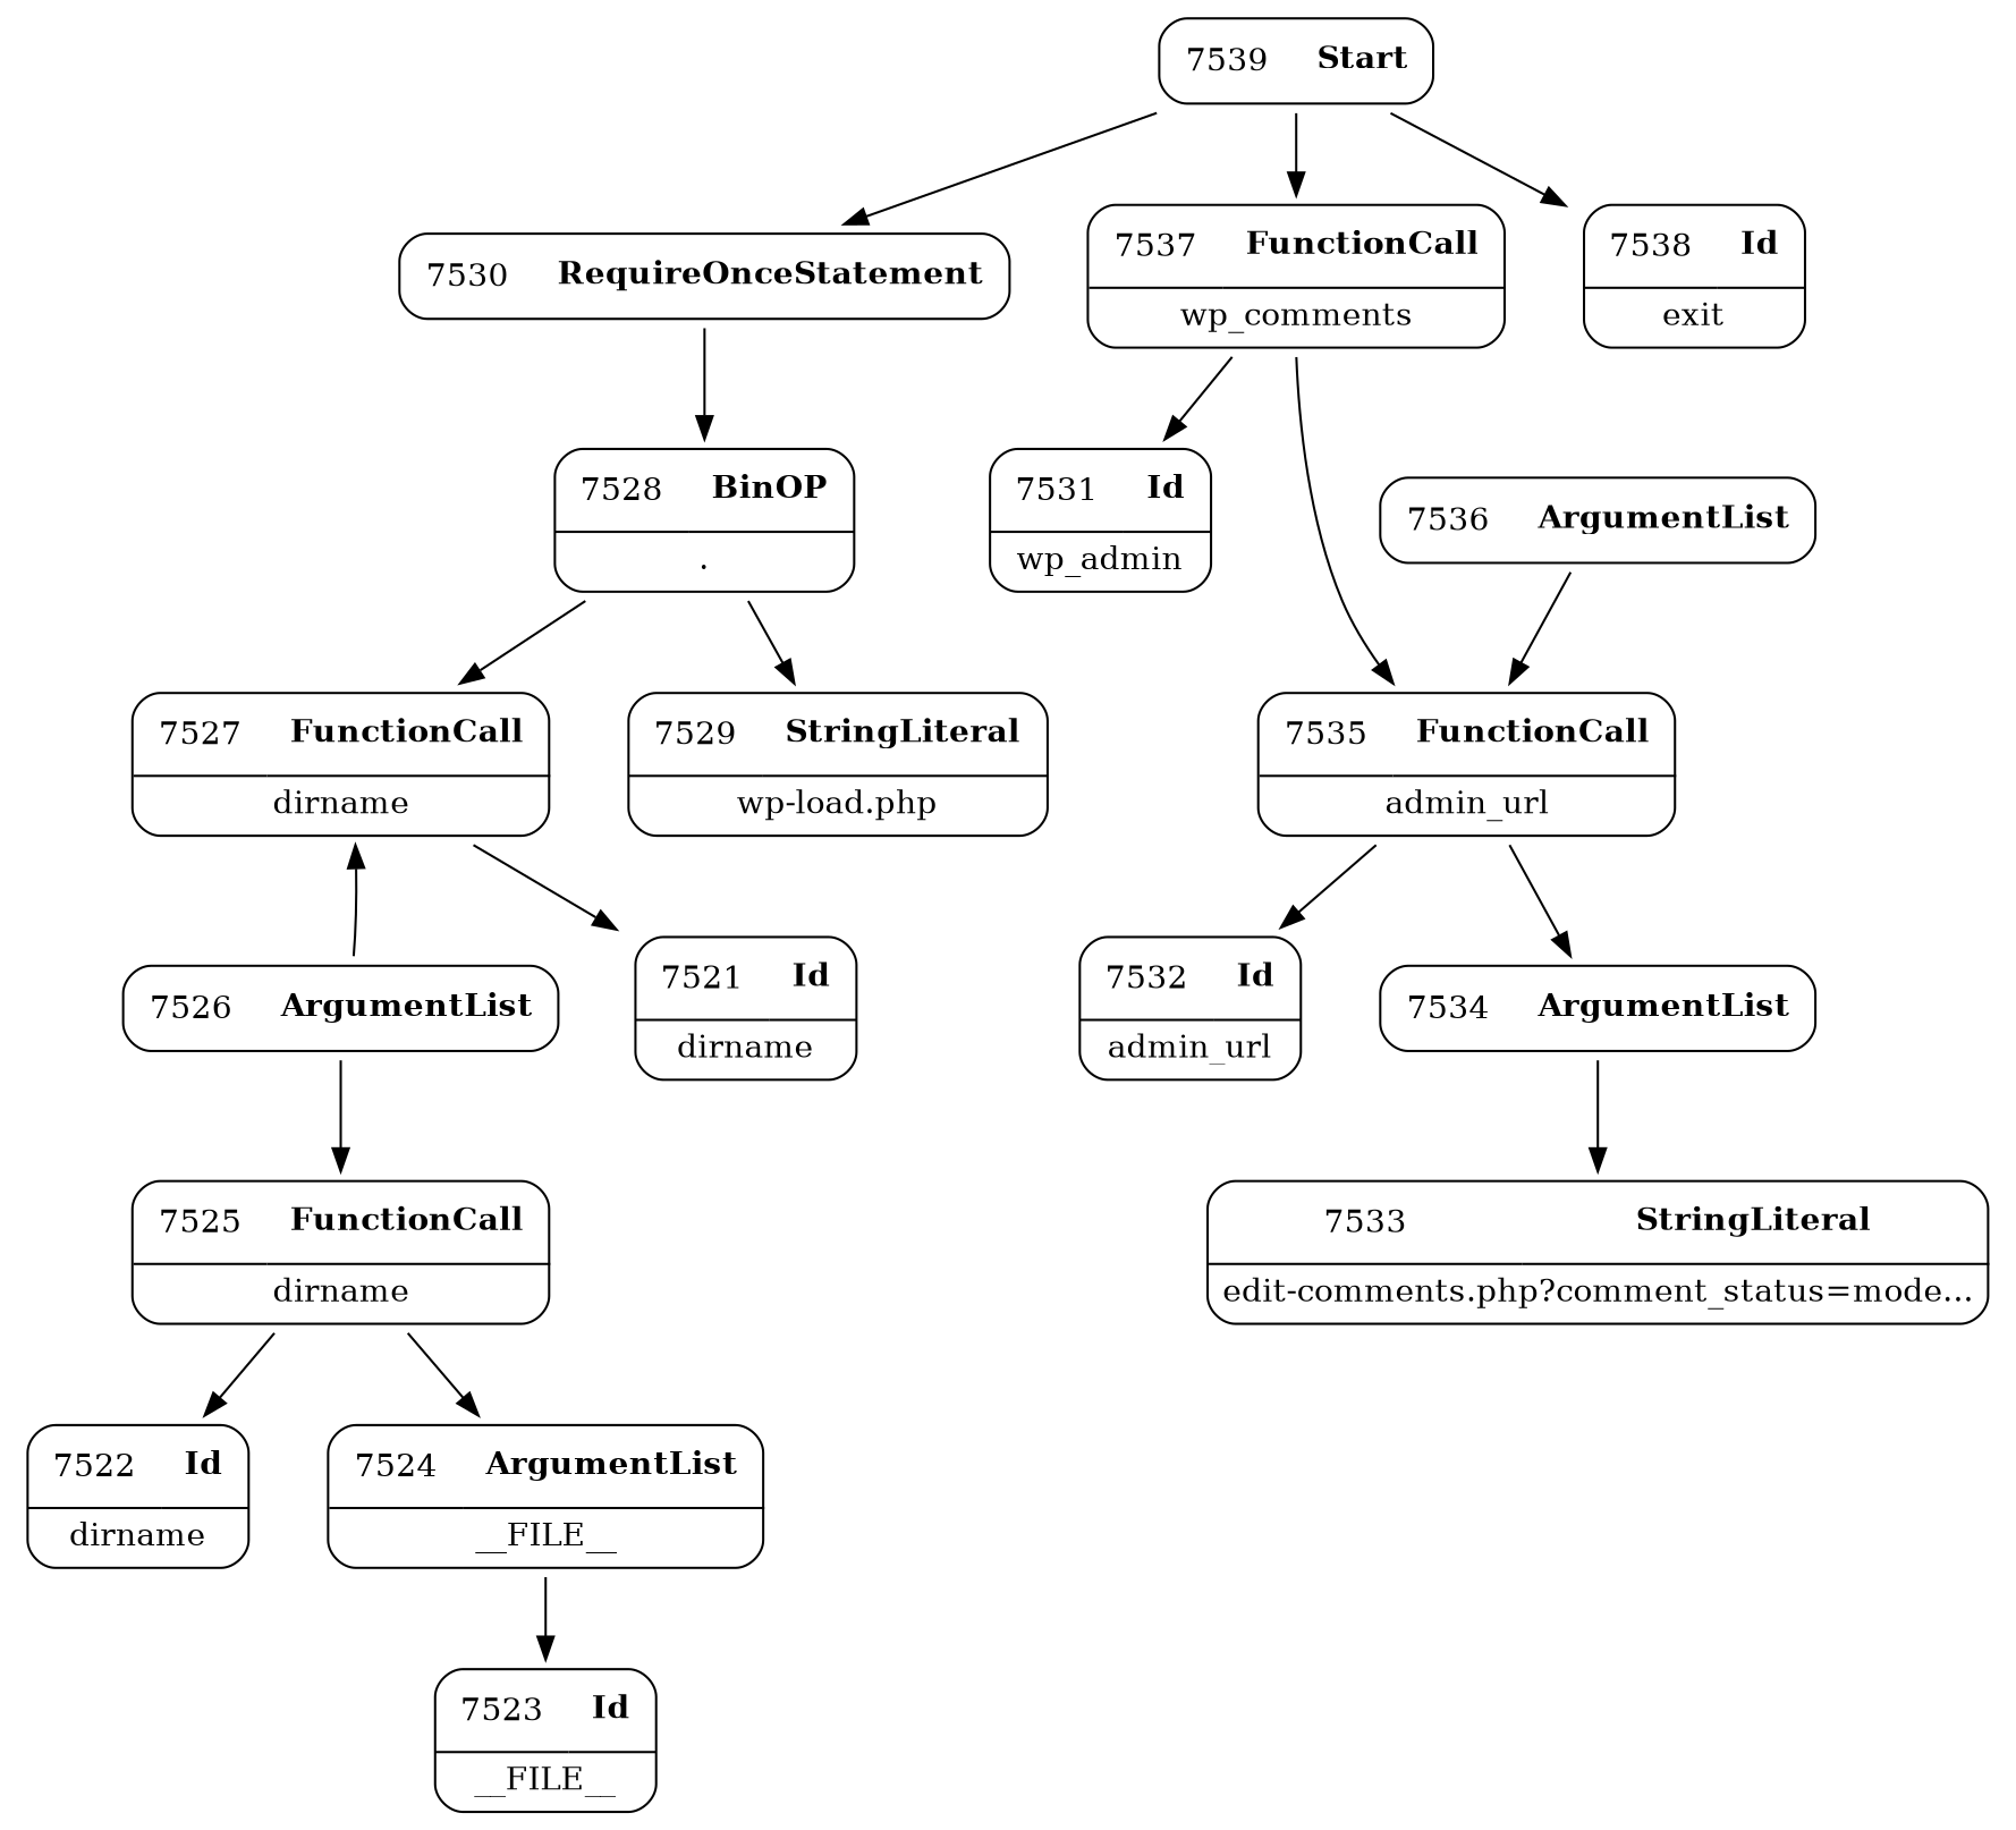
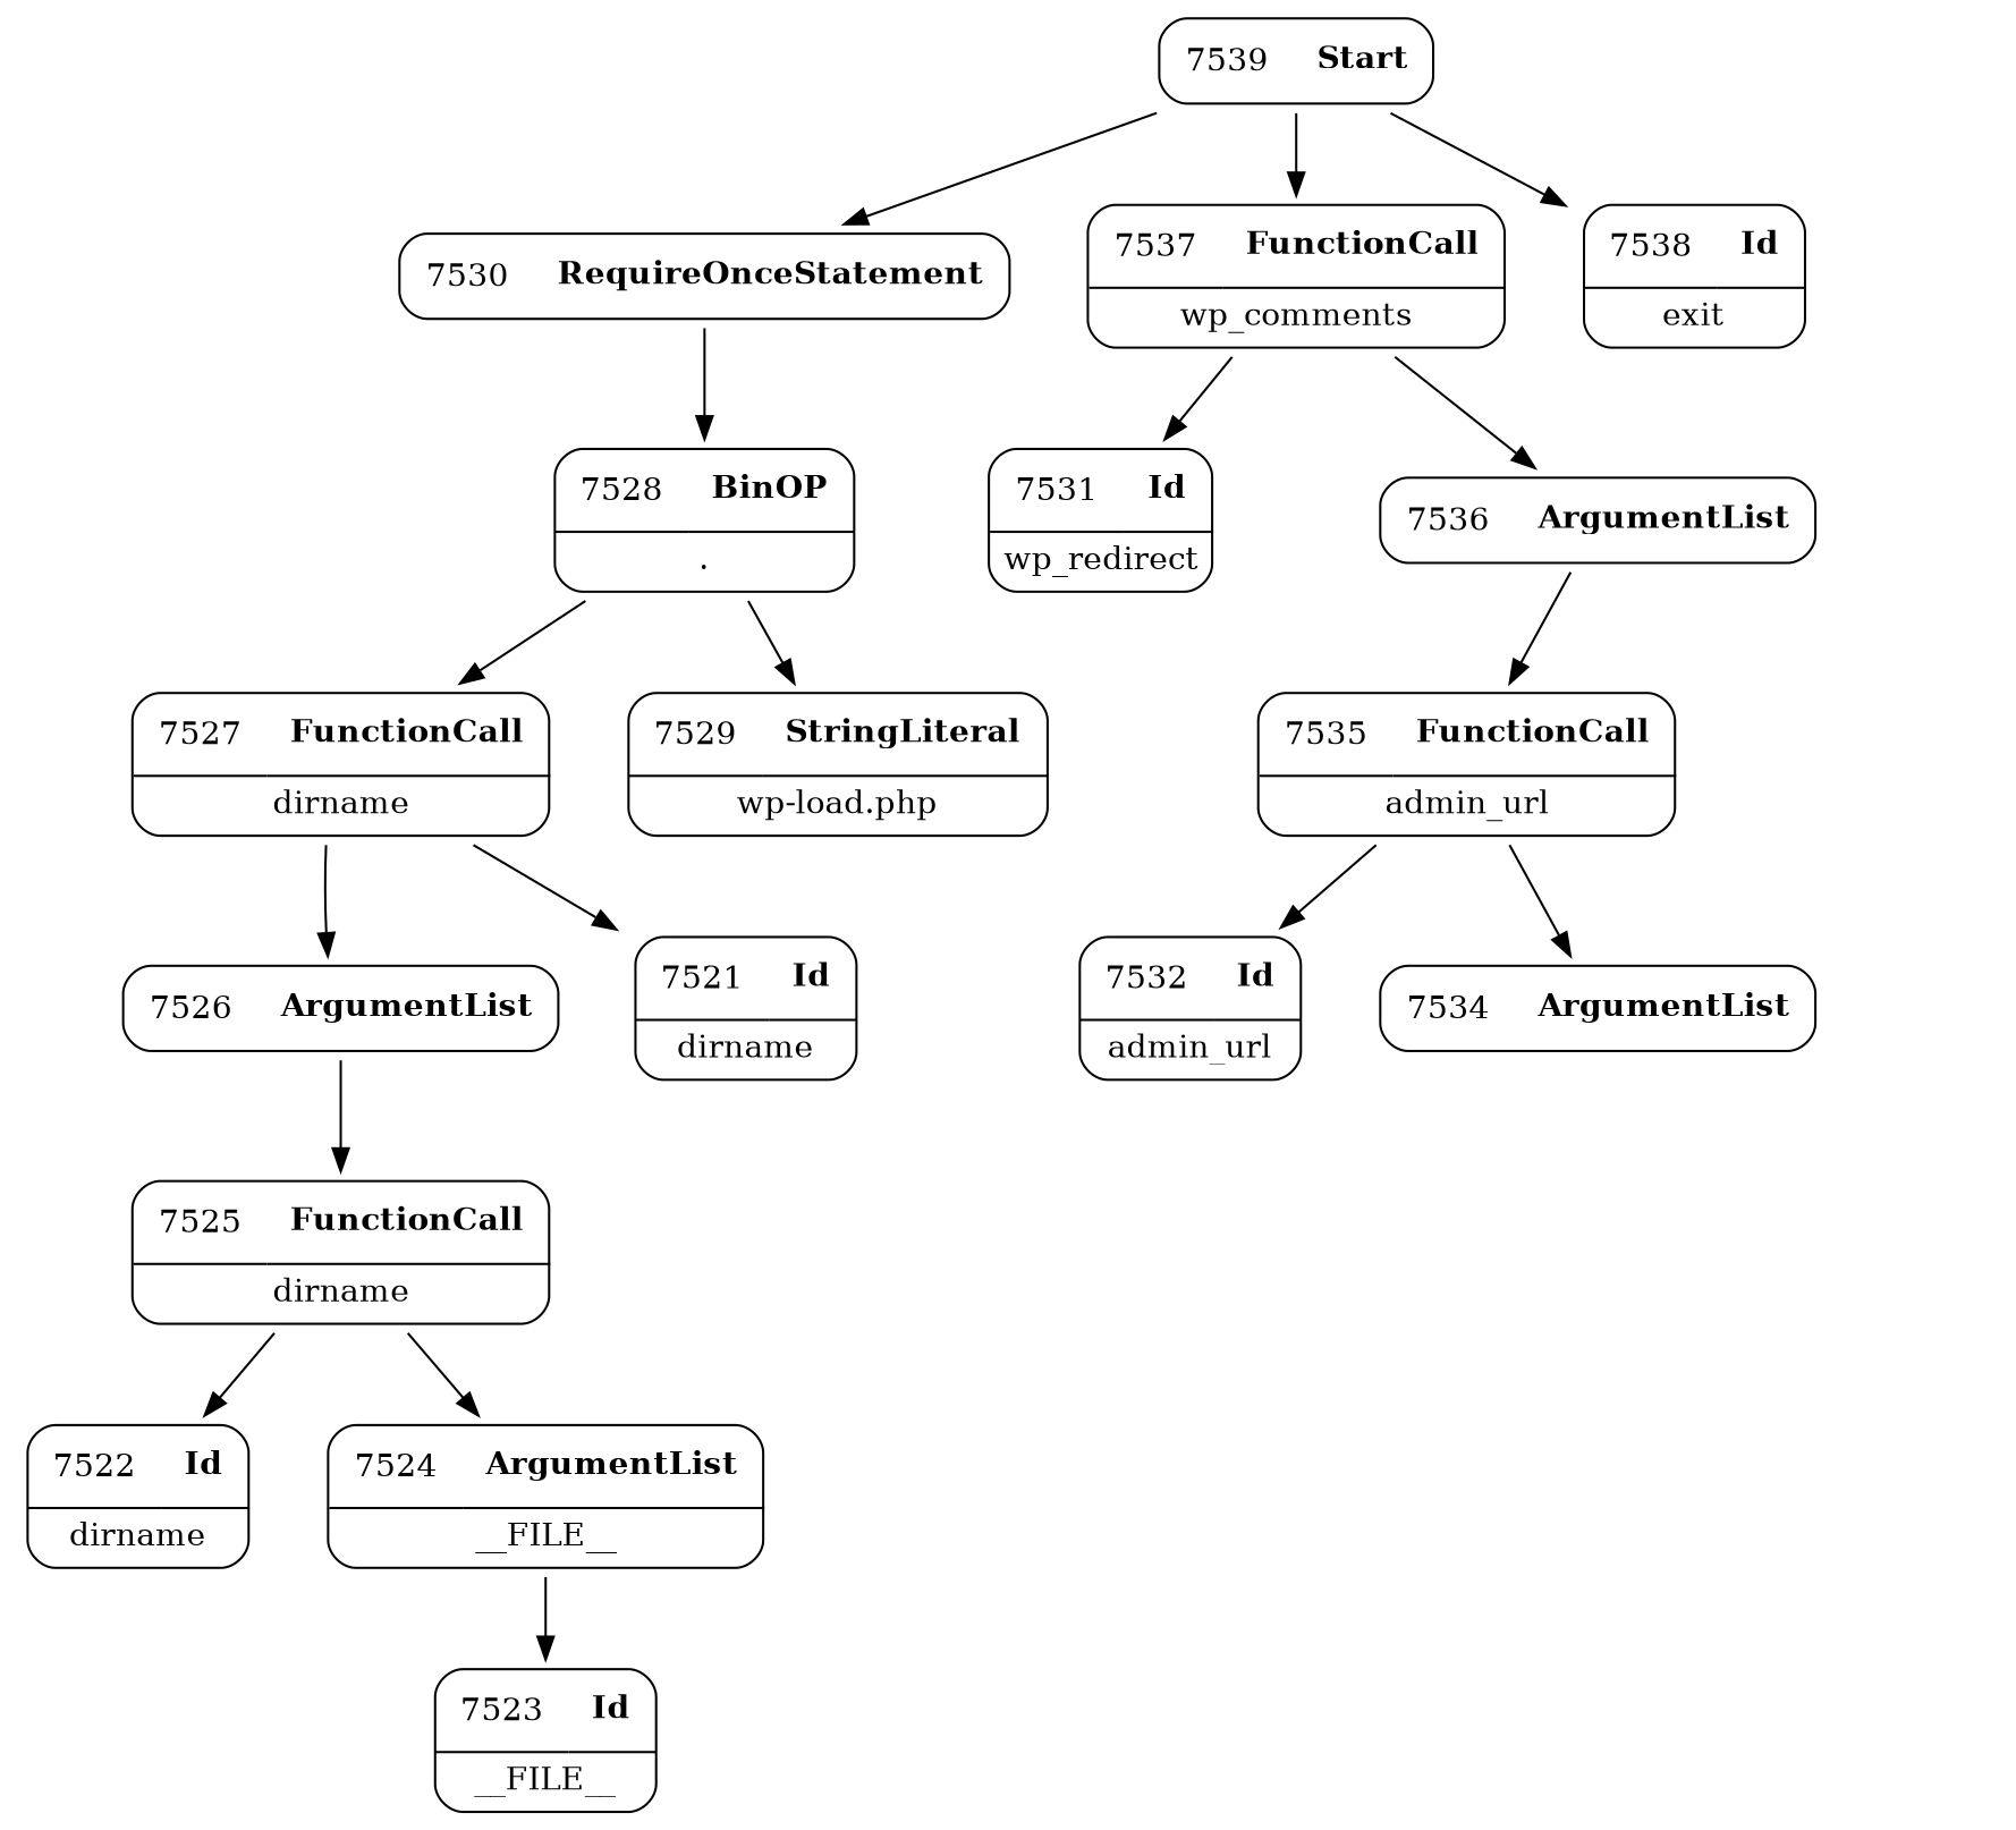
  digraph {
    node [shape=none]
    edge [weight=2]
    n1 [label=<<TABLE border='1' cellspacing='0' cellpadding='10' style='rounded' ><TR><TD border='0'>7521</TD><TD border='0'><B>Id</B></TD></TR><HR/><TR><TD border='0' cellpadding='5' colspan='2'>dirname</TD></TR></TABLE>>]
    n2 [label=<<TABLE border='1' cellspacing='0' cellpadding='10' style='rounded' ><TR><TD border='0'>7522</TD><TD border='0'><B>Id</B></TD></TR><HR/><TR><TD border='0' cellpadding='5' colspan='2'>dirname</TD></TR></TABLE>>]
    n3 [label=<<TABLE border='1' cellspacing='0' cellpadding='10' style='rounded' ><TR><TD border='0'>7523</TD><TD border='0'><B>Id</B></TD></TR><HR/><TR><TD border='0' cellpadding='5' colspan='2'>__FILE__</TD></TR></TABLE>>]
    n4 [label=<<TABLE border='1' cellspacing='0' cellpadding='10' style='rounded' ><TR><TD border='0'>7524</TD><TD border='0'><B>ArgumentList</B></TD></TR><HR/><TR><TD border='0' cellpadding='5' colspan='2'>__FILE__</TD></TR></TABLE>>]
    n5 [label=<<TABLE border='1' cellspacing='0' cellpadding='10' style='rounded' ><TR><TD border='0'>7525</TD><TD border='0'><B>FunctionCall</B></TD></TR><HR/><TR><TD border='0' cellpadding='5' colspan='2'>dirname</TD></TR></TABLE>>]
    n6 [label=<<TABLE border='1' cellspacing='0' cellpadding='10' style='rounded' ><TR><TD border='0'>7526</TD><TD border='0'><B>ArgumentList</B></TD></TR></TABLE>>]
    n7 [label=<<TABLE border='1' cellspacing='0' cellpadding='10' style='rounded' ><TR><TD border='0'>7527</TD><TD border='0'><B>FunctionCall</B></TD></TR><HR/><TR><TD border='0' cellpadding='5' colspan='2'>dirname</TD></TR></TABLE>>]
    n8 [label=<<TABLE border='1' cellspacing='0' cellpadding='10' style='rounded' ><TR><TD border='0'>7528</TD><TD border='0'><B>BinOP</B></TD></TR><HR/><TR><TD border='0' cellpadding='5' colspan='2'>.</TD></TR></TABLE>>]
    n9 [label=<<TABLE border='1' cellspacing='0' cellpadding='10' style='rounded' ><TR><TD border='0'>7529</TD><TD border='0'><B>StringLiteral</B></TD></TR><HR/><TR><TD border='0' cellpadding='5' colspan='2'>wp-load.php</TD></TR></TABLE>>]
    n10 [label=<<TABLE border='1' cellspacing='0' cellpadding='10' style='rounded' ><TR><TD border='0'>7530</TD><TD border='0'><B>RequireOnceStatement</B></TD></TR></TABLE>>]
-   n11 [label=<<TABLE border='1' cellspacing='0' cellpadding='10' style='rounded' ><TR><TD border='0'>7531</TD><TD border='0'><B>Id</B></TD></TR><HR/><TR><TD border='0' cellpadding='5' colspan='2'>wp_admin</TD></TR></TABLE>>]
+   n11 [label=<<TABLE border='1' cellspacing='0' cellpadding='10' style='rounded' ><TR><TD border='0'>7531</TD><TD border='0'><B>Id</B></TD></TR><HR/><TR><TD border='0' cellpadding='5' colspan='2'>wp_redirect</TD></TR></TABLE>>]
    n12 [label=<<TABLE border='1' cellspacing='0' cellpadding='10' style='rounded' ><TR><TD border='0'>7532</TD><TD border='0'><B>Id</B></TD></TR><HR/><TR><TD border='0' cellpadding='5' colspan='2'>admin_url</TD></TR></TABLE>>]
-   n13 [label=<<TABLE border='1' cellspacing='0' cellpadding='10' style='rounded' ><TR><TD border='0'>7533</TD><TD border='0'><B>StringLiteral</B></TD></TR><HR/><TR><TD border='0' cellpadding='5' colspan='2'>edit-comments.php?comment_status=mode...</TD></TR></TABLE>>]
    n14 [label=<<TABLE border='1' cellspacing='0' cellpadding='10' style='rounded' ><TR><TD border='0'>7534</TD><TD border='0'><B>ArgumentList</B></TD></TR></TABLE>>]
    n15 [label=<<TABLE border='1' cellspacing='0' cellpadding='10' style='rounded' ><TR><TD border='0'>7535</TD><TD border='0'><B>FunctionCall</B></TD></TR><HR/><TR><TD border='0' cellpadding='5' colspan='2'>admin_url</TD></TR></TABLE>>]
    n16 [label=<<TABLE border='1' cellspacing='0' cellpadding='10' style='rounded' ><TR><TD border='0'>7536</TD><TD border='0'><B>ArgumentList</B></TD></TR></TABLE>>]
    n17 [label=<<TABLE border='1' cellspacing='0' cellpadding='10' style='rounded' ><TR><TD border='0'>7537</TD><TD border='0'><B>FunctionCall</B></TD></TR><HR/><TR><TD border='0' cellpadding='5' colspan='2'>wp_comments</TD></TR></TABLE>>]
    n18 [label=<<TABLE border='1' cellspacing='0' cellpadding='10' style='rounded' ><TR><TD border='0'>7538</TD><TD border='0'><B>Id</B></TD></TR><HR/><TR><TD border='0' cellpadding='5' colspan='2'>exit</TD></TR></TABLE>>]
    n19 [label=<<TABLE border='1' cellspacing='0' cellpadding='10' style='rounded' ><TR><TD border='0'>7539</TD><TD border='0'><B>Start</B></TD></TR></TABLE>>]
    n4 -> n3
    n5 -> n2
    n5 -> n4
    n6 -> n5
    n7 -> n1
-   n6 -> n7
+   n7 -> n6
    n8 -> n7
    n8 -> n9
    n10 -> n8
-   n14 -> n13
    n15 -> n12
    n15 -> n14
    n16 -> n15
    n17 -> n11
-   n17 -> n15
+   n17 -> n16
    n19 -> n10
    n19 -> n17
    n19 -> n18
  }
